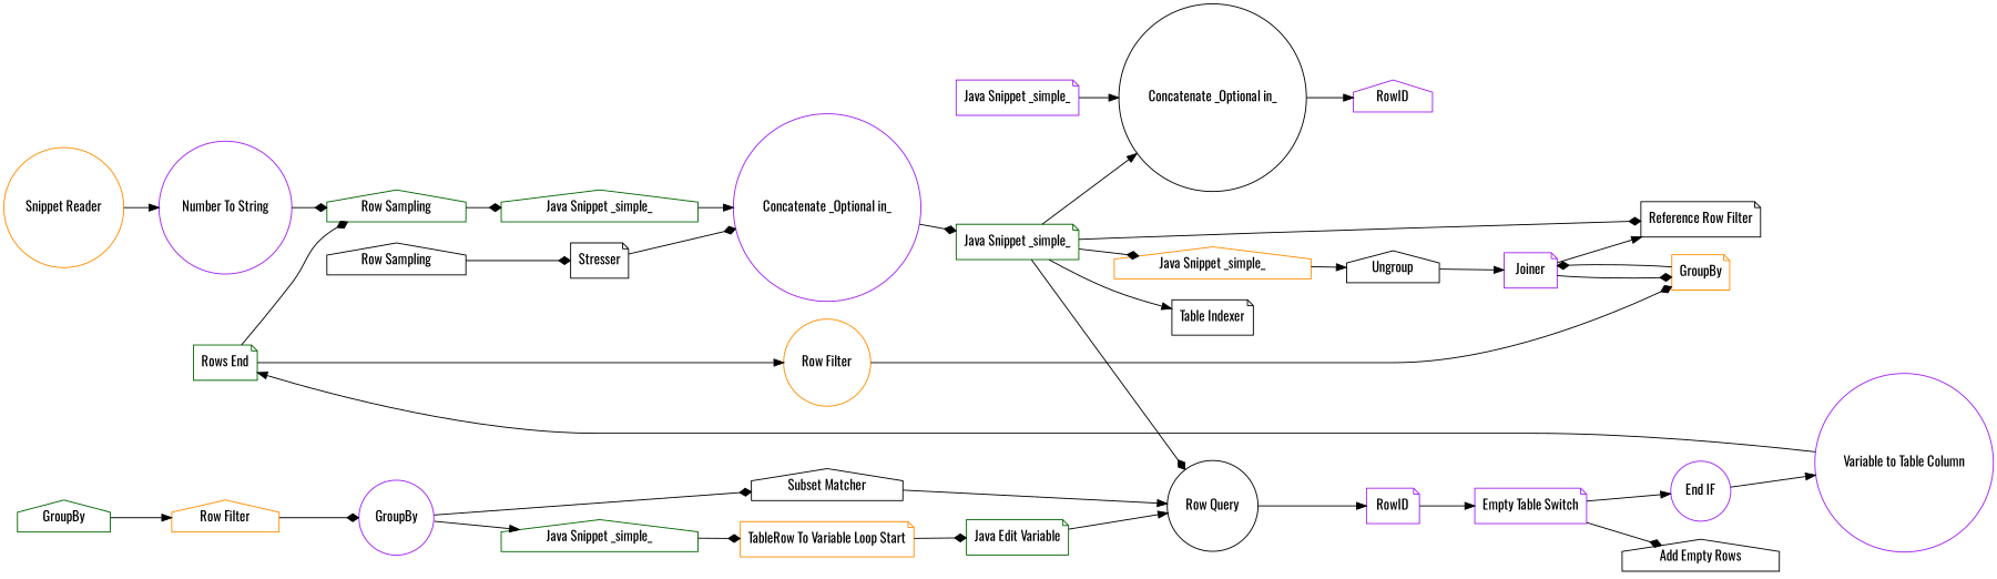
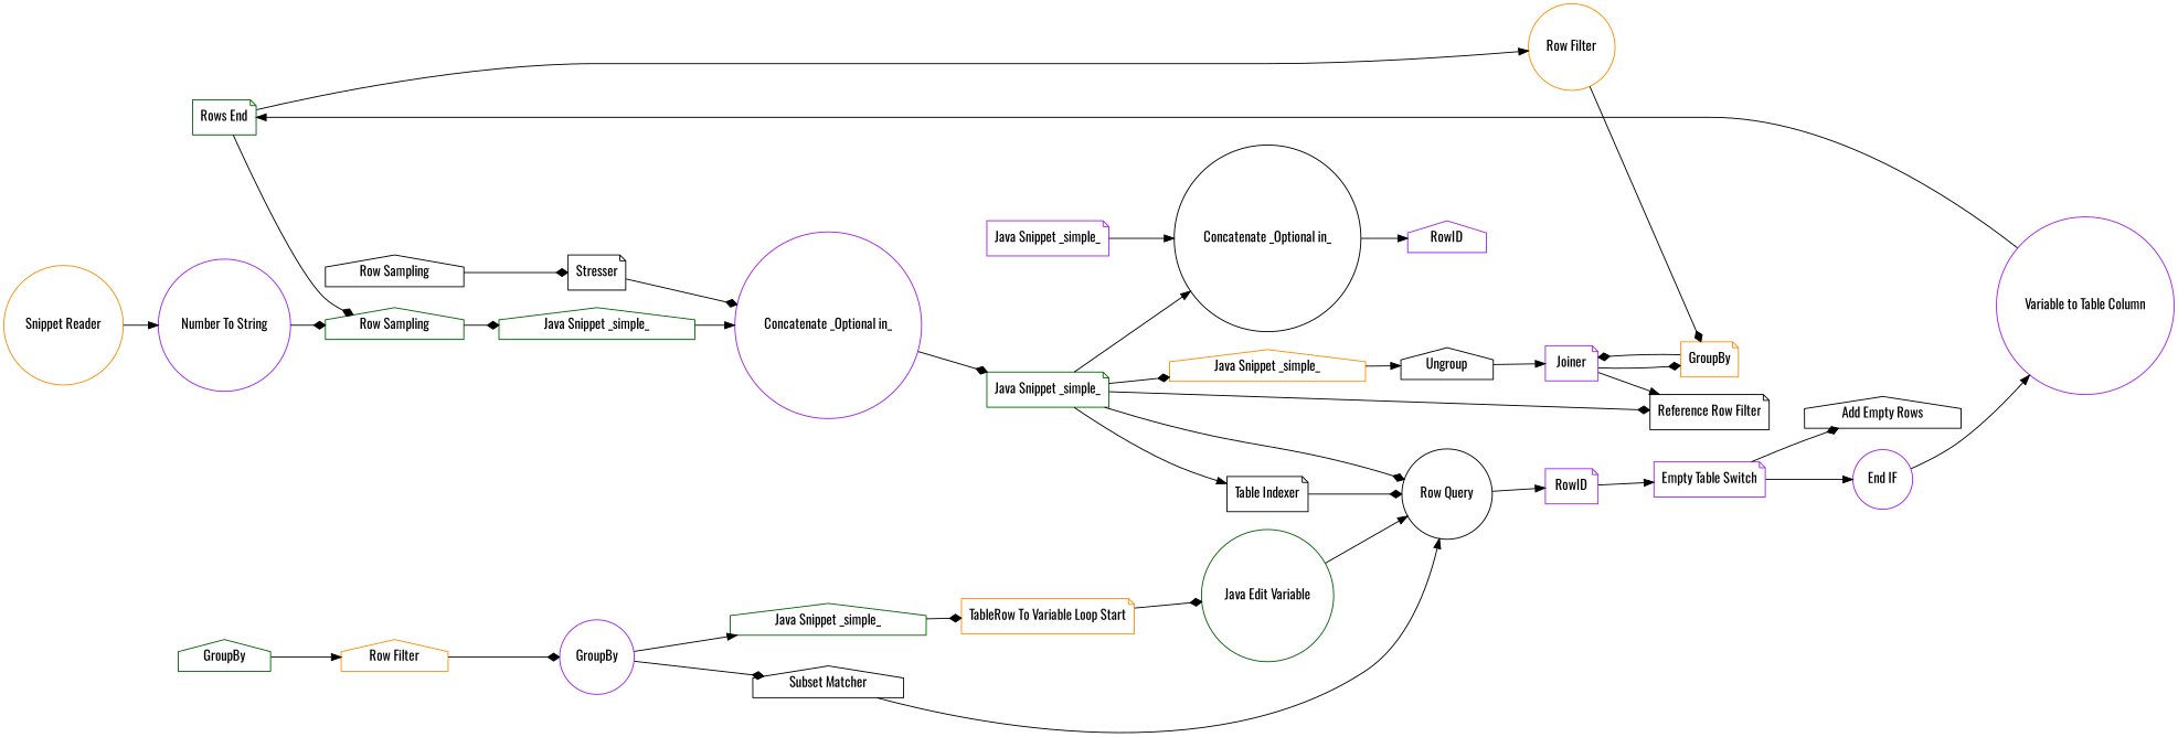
  digraph {
    fontname=Oswald
    rankdir=LR
    node [color=purple fontname=Oswald shape=note]
    edge [arrowhead=normal fontname=Oswald]
    n1 [color=darkgreen label="Rows End"]
    n2 [color=darkgreen label="Row Sampling" shape=house]
    n3 [color=darkorange label="Row Filter" shape=circle]
    n4 [color=darkgreen label="Java Snippet _simple_" shape=house]
    n5 [color=darkorange label=GroupBy]
    n6 [label="Concatenate _Optional in_" shape=circle]
    n7 [color=black label="Concatenate _Optional in_" shape=circle]
    n8 [label=RowID shape=house]
    n9 [label=Joiner]
    n10 [color=black label="Reference Row Filter"]
    n11 [color=darkgreen label="Java Snippet _simple_"]
    n12 [color=darkgreen label=GroupBy shape=house]
    n13 [color=darkorange label="Row Filter" shape=house]
    n14 [label=GroupBy shape=circle]
    n15 [color=black label="Subset Matcher" shape=house]
    n16 [color=darkgreen label="Java Snippet _simple_" shape=house]
    n17 [color=black label="Table Indexer"]
    n18 [color=black label="Row Query" shape=circle]
    n19 [label=RowID]
    n20 [label="Empty Table Switch"]
    n21 [label="Variable to Table Column" shape=circle]
    n22 [color=darkorange label="Java Snippet _simple_" shape=house]
    n23 [color=black label=Ungroup shape=house]
    n24 [label="Java Snippet _simple_"]
    n25 [label="End IF" shape=circle]
    n26 [color=darkorange label="TableRow To Variable Loop Start"]
    n27 [color=black label=Stresser]
    n28 [color=black label="Add Empty Rows" shape=house]
-   n29 [color=darkgreen label="Java Edit Variable"]
+   n29 [color=darkgreen label="Java Edit Variable" shape=circle]
    n30 [label="Number To String" shape=circle]
    n31 [color=darkorange label="Snippet Reader" shape=circle]
    n32 [color=black label="Row Sampling" shape=house]
    n1 -> n2 [arrowhead=diamond]
    n1 -> n3
    n2 -> n4 [arrowhead=diamond]
    n3 -> n5 [arrowhead=diamond]
    n4 -> n6
    n5 -> n9 [arrowhead=diamond]
    n6 -> n11 [arrowhead=diamond]
    n7 -> n8
    n9 -> n5 [arrowhead=diamond]
    n9 -> n10
    n11 -> n7
    n11 -> n10 [arrowhead=diamond]
    n11 -> n17
    n11 -> n18 [arrowhead=diamond]
    n11 -> n22 [arrowhead=diamond]
    n12 -> n13
    n13 -> n14 [arrowhead=diamond]
    n14 -> n15 [arrowhead=diamond]
    n14 -> n16
    n15 -> n18
    n16 -> n26 [arrowhead=diamond]
+   n17 -> n18 [arrowhead=diamond]
    n18 -> n19
    n19 -> n20
    n20 -> n25
    n20 -> n28 [arrowhead=diamond]
    n21 -> n1
    n22 -> n23
    n23 -> n9
    n24 -> n7
    n25 -> n21
    n26 -> n29 [arrowhead=diamond]
    n27 -> n6 [arrowhead=diamond]
    n29 -> n18
    n30 -> n2 [arrowhead=diamond]
    n31 -> n30
    n32 -> n27 [arrowhead=diamond]
  }
